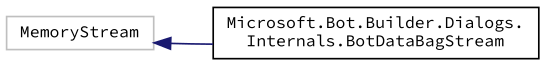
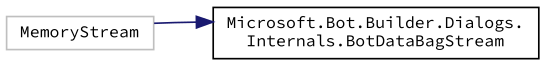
  digraph {
    rankdir=LR
    fontname="Source Code Pro"
    node [fillcolor=white fontname="Source Code Pro" fontsize=10 shape=record style=filled]
    n1 [color=grey75 height=0.2 label=MemoryStream width=0.4]
    n2 [color=black height=0.2 label="Microsoft.Bot.Builder.Dialogs.\lInternals.BotDataBagStream" width=0.4]
-   n1 -> n2 [color=midnightblue dir=back fontname="Source Code Pro" fontsize=10 labelfontname=Helvetica labelfontsize=10 style=solid]
+   n2 -> n1 [color=midnightblue dir=back fontname="Source Code Pro" fontsize=10 labelfontname=Helvetica labelfontsize=10 style=solid]
  }
